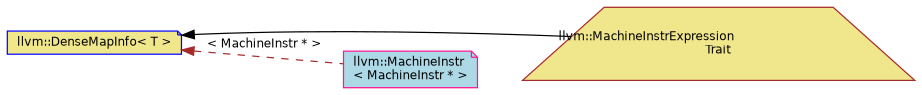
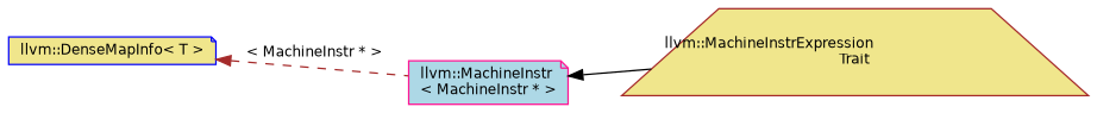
  digraph {
    rankdir=LR
    node [fillcolor=khaki fontname=Helvetica fontsize=10 shape=note style=filled]
    edge [dir=back fontname=Helvetica fontsize=10 labelfontname=Helvetica labelfontsize=10]
    n1 [color=brown fontcolor=black height=0.2 label="llvm::MachineInstrExpression\lTrait" shape=trapezium width=0.4]
    n2 [color=deeppink fillcolor=lightblue height=0.2 label="llvm::MachineInstr\l\< MachineInstr * \>" width=0.4]
    n3 [color=blue height=0.2 label="llvm::DenseMapInfo\< T \>" width=0.4]
-   n3 -> n1 [color=black style=solid]
+   n2 -> n1 [color=black style=solid]
    n3 -> n2 [color=brown label=" \< MachineInstr * \>" style=dashed]
  }
